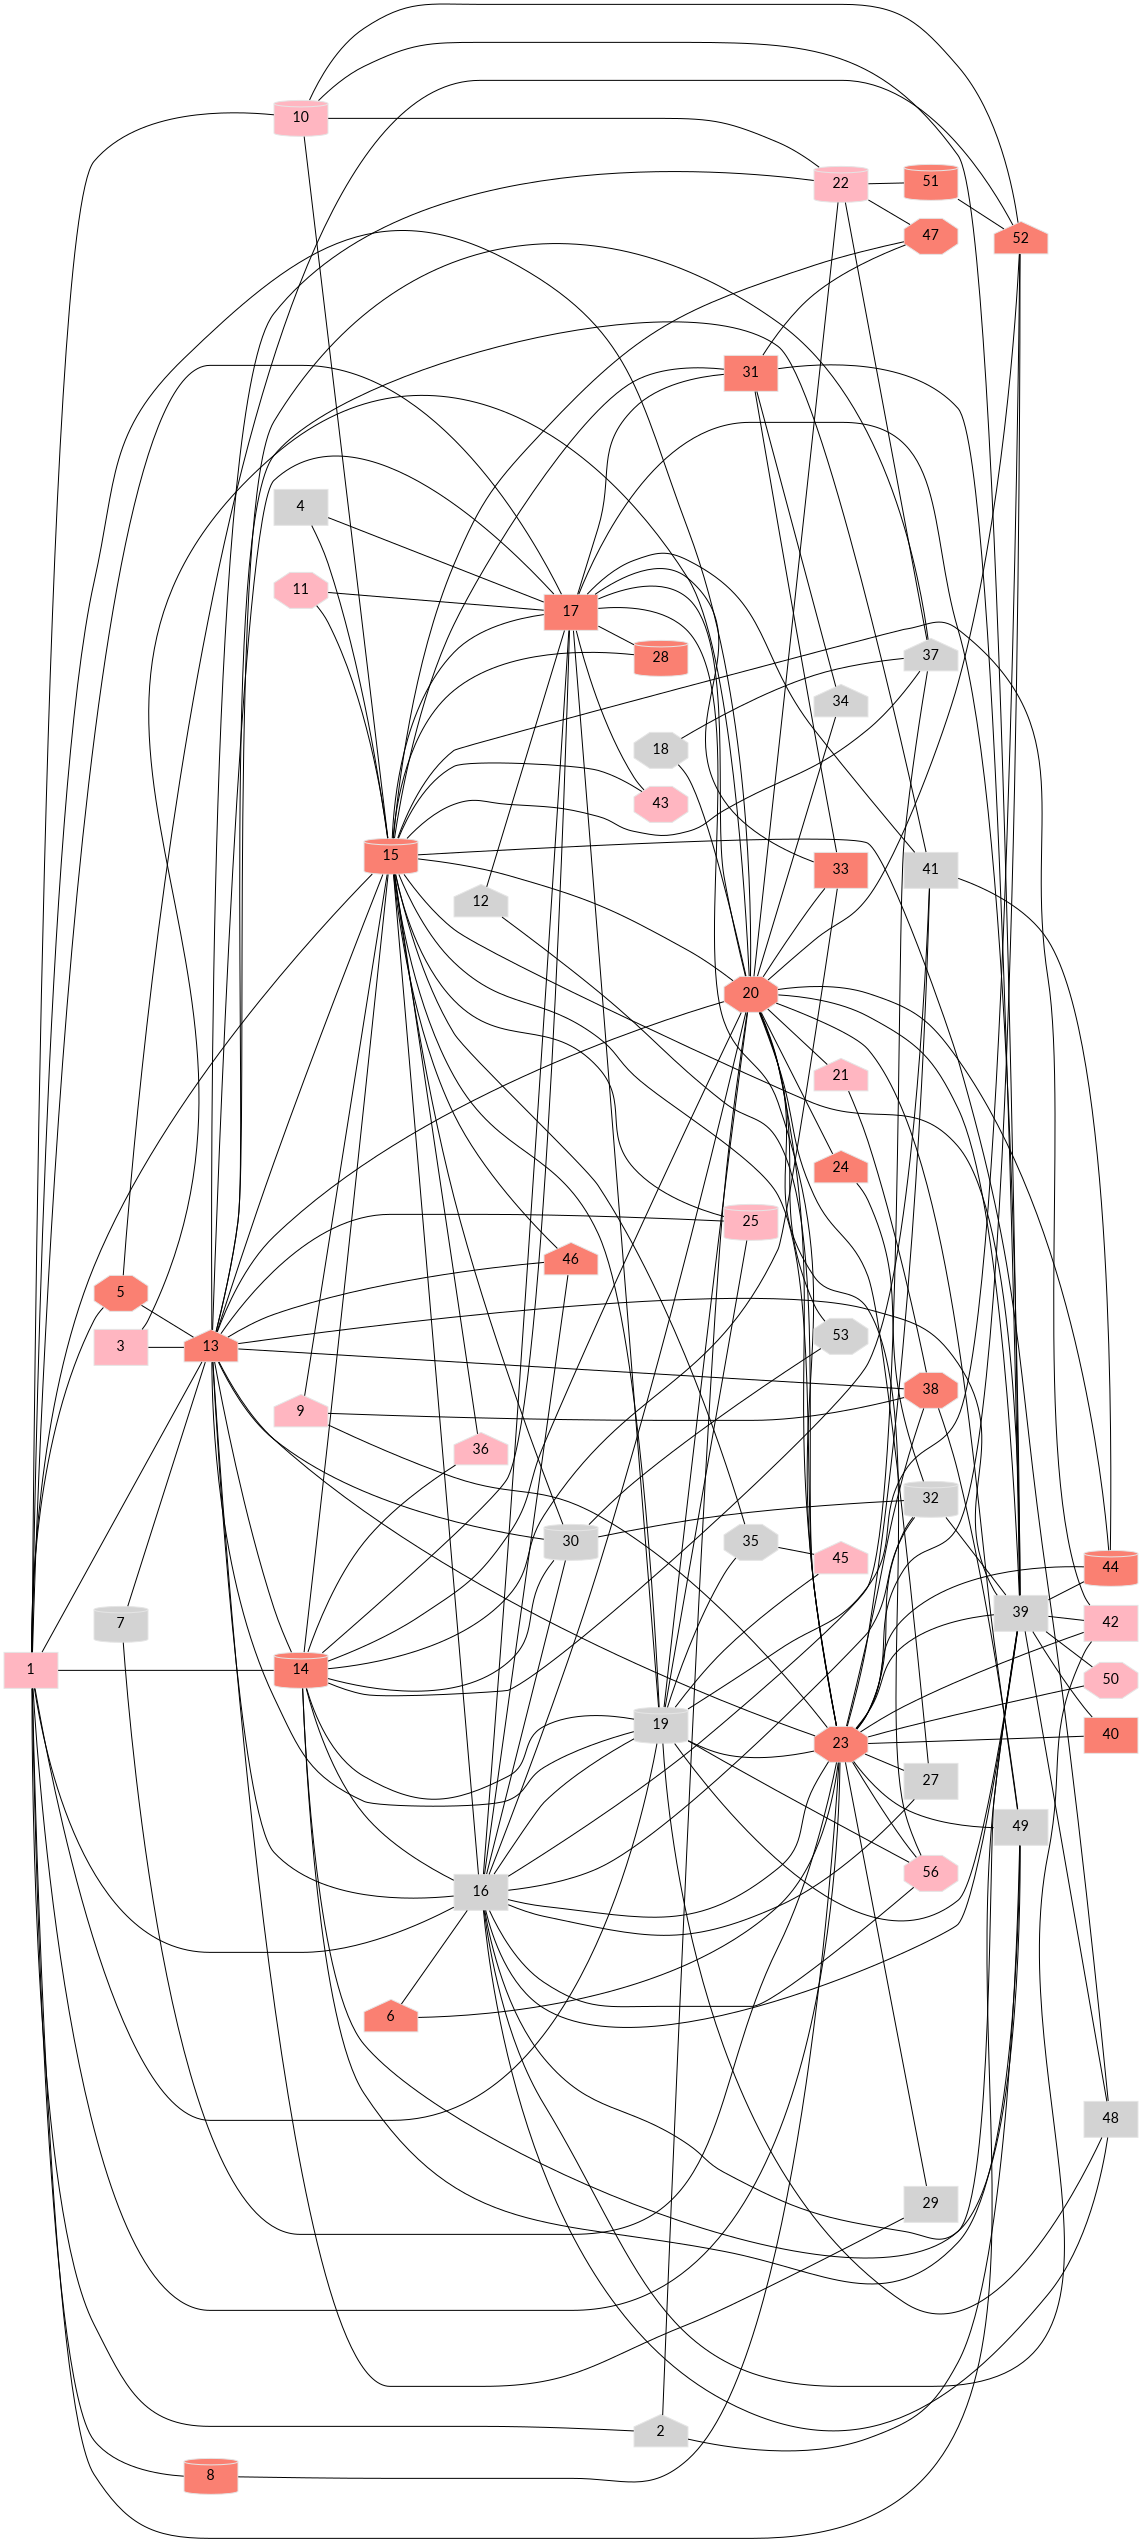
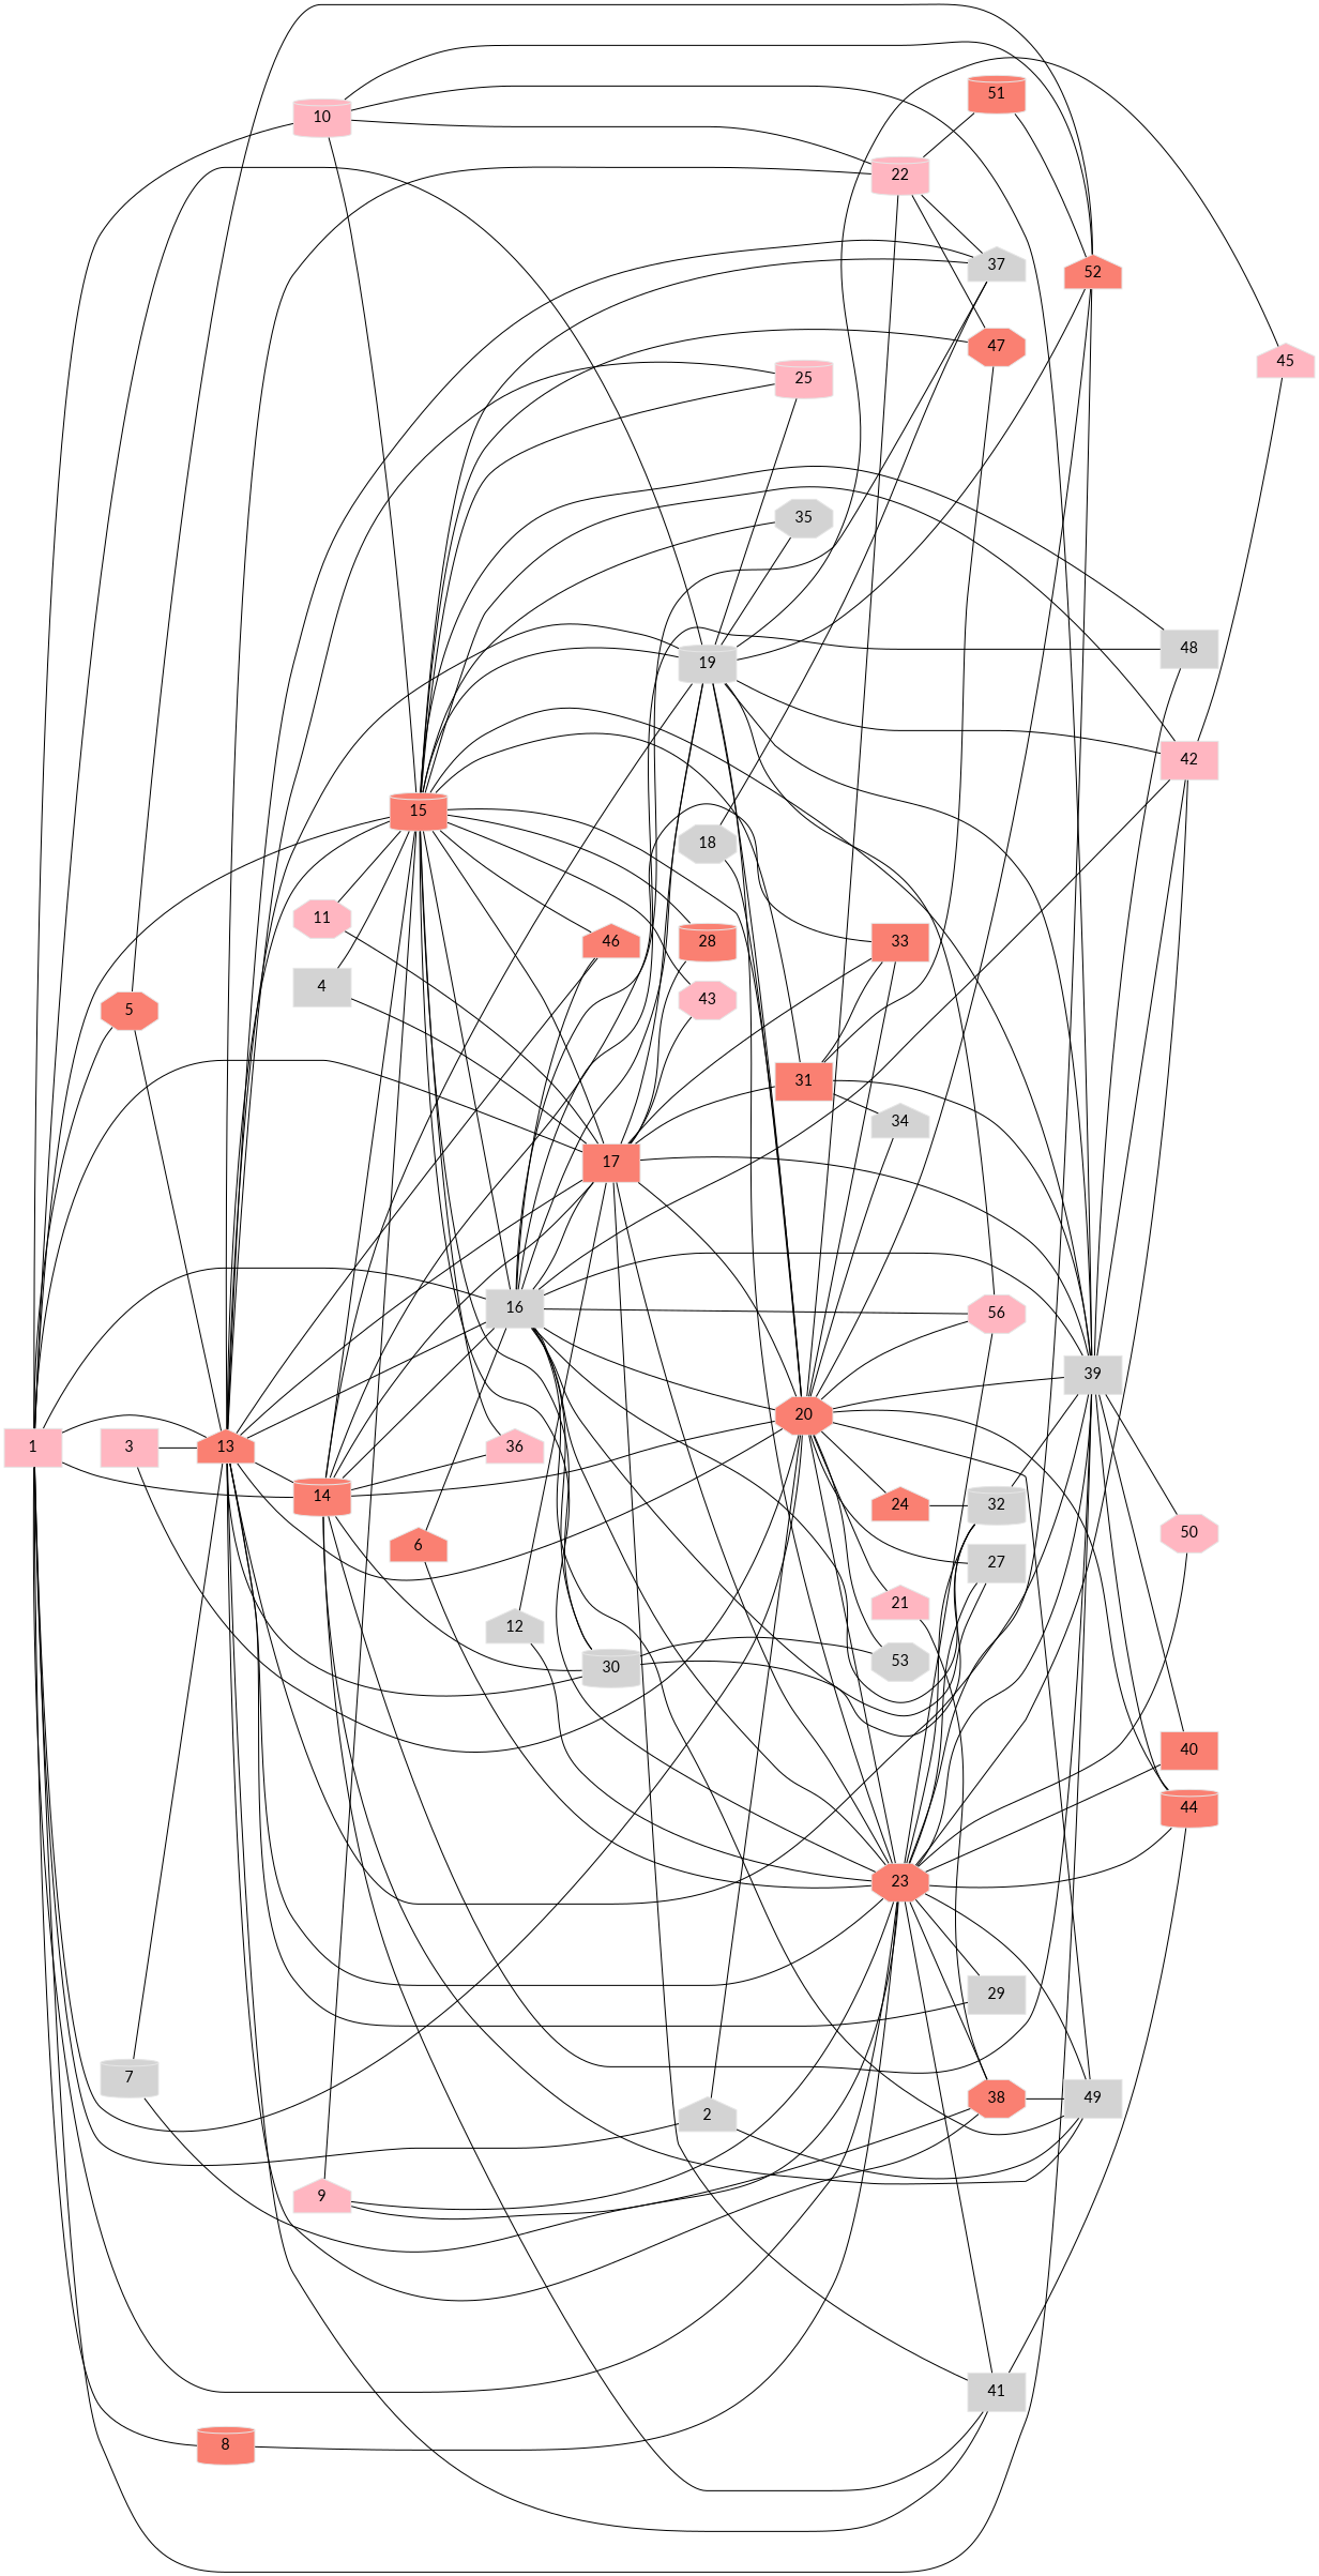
  graph {
    fontname=Lato
    rankdir=LR
    node [color=gray90 fillcolor=salmon fontname=Lato shape=box style=filled]
    edge [fontname=Lato weight=1.0]
    1 [fillcolor=lightpink]
    2 [fillcolor=lightgrey shape=house]
    5 [shape=octagon]
    8 [shape=cylinder]
    10 [fillcolor=lightpink shape=cylinder]
    13 [shape=house]
    14 [shape=cylinder]
    15 [shape=cylinder]
    16 [fillcolor=lightgrey]
    17
    19 [fillcolor=lightgrey shape=cylinder]
    20 [shape=octagon]
    23 [shape=octagon]
    39 [fillcolor=lightgrey]
    49 [fillcolor=lightgrey]
    52 [shape=house]
    22 [fillcolor=lightpink shape=cylinder]
    38 [shape=octagon]
    25 [fillcolor=lightpink shape=cylinder]
    29 [fillcolor=lightgrey]
    30 [fillcolor=lightgrey shape=cylinder]
    37 [fillcolor=lightgrey shape=house]
    41 [fillcolor=lightgrey]
    46 [shape=house]
    33
    36 [fillcolor=lightpink shape=house]
    28 [shape=cylinder]
    31
    35 [fillcolor=lightgrey shape=octagon]
    42 [fillcolor=lightpink]
    43 [fillcolor=lightpink shape=octagon]
    47 [shape=octagon]
    48 [fillcolor=lightgrey]
    n34 [fillcolor=lightpink label=56 shape=octagon]
    27 [fillcolor=lightgrey]
    32 [fillcolor=lightgrey shape=cylinder]
    45 [fillcolor=lightpink shape=house]
    21 [fillcolor=lightpink shape=house]
    24 [shape=house]
    34 [fillcolor=lightgrey shape=house]
    44 [shape=cylinder]
    53 [fillcolor=lightgrey shape=octagon]
    40
    50 [fillcolor=lightpink shape=octagon]
    3 [fillcolor=lightpink]
    4 [fillcolor=lightgrey]
    6 [shape=house]
    7 [fillcolor=lightgrey shape=cylinder]
    9 [fillcolor=lightpink shape=house]
    51 [shape=cylinder]
    11 [fillcolor=lightpink shape=octagon]
    12 [fillcolor=lightgrey shape=house]
    18 [fillcolor=lightgrey shape=octagon]
    1 -- 2
    1 -- 5
    1 -- 8
    1 -- 10
    1 -- 13
    1 -- 14 [weight=2.0]
    1 -- 15
    1 -- 16
    1 -- 17
    1 -- 19
    1 -- 20
    1 -- 23
    1 -- 39
    2 -- 20
    2 -- 49
    5 -- 13
    5 -- 52
    8 -- 23
    10 -- 15
    10 -- 39
    10 -- 52
    10 -- 22
    13 -- 14
    13 -- 15
    13 -- 16
    13 -- 17
    13 -- 19
    13 -- 20
    13 -- 23
    13 -- 39
    13 -- 22
    13 -- 38 [weight=2.0]
    13 -- 25
    13 -- 29
    13 -- 30
    13 -- 37
    13 -- 41
    13 -- 46
    14 -- 15
    14 -- 16
    14 -- 17
    14 -- 19
    14 -- 20 [weight=3.0]
    14 -- 39
    14 -- 49
    14 -- 30
    14 -- 41
    14 -- 33
    14 -- 36
    15 -- 16
    15 -- 17 [weight=2.0]
    15 -- 19
    15 -- 20
    15 -- 23
    15 -- 39 [weight=2.0]
    15 -- 25
    15 -- 30
    15 -- 37
    15 -- 46 [weight=2.0]
    15 -- 36
    15 -- 28
    15 -- 31
    15 -- 35
    15 -- 42
    15 -- 43
    15 -- 47 [weight=2.0]
    15 -- 48
    16 -- 17 [weight=2.0]
    16 -- 19 [weight=2.0]
    16 -- 20
    16 -- 23
    16 -- 39
    16 -- 49
    16 -- 30
    16 -- 37
    16 -- 46
    16 -- 42
    16 -- 48
    16 -- n34
    16 -- 27
    16 -- 32
    17 -- 19
    17 -- 20
    17 -- 23 [weight=2.0]
    17 -- 39
    17 -- 41
    17 -- 33
    17 -- 28
    17 -- 31
    17 -- 43
    19 -- 20
    19 -- 23
    19 -- 39
    19 -- 52
    19 -- 25
    19 -- 35
-   19 -- 48
+   19 -- 42
    19 -- n34
    19 -- 45
    20 -- 23
    20 -- 39 [weight=2.0]
    20 -- 49 [weight=2.0]
    20 -- 52
    20 -- 22
    20 -- 33
    20 -- n34
    20 -- 27
    20 -- 21
    20 -- 24
    20 -- 34
    20 -- 44
    20 -- 53
    23 -- 39
    23 -- 49
    23 -- 52
    23 -- 38
    23 -- 29
    23 -- 41
    23 -- 42
    23 -- n34
    23 -- 27
    23 -- 32
    23 -- 44
    23 -- 40 [weight=2.0]
    23 -- 50
    39 -- 42
    39 -- 48
    39 -- 44 [weight=3.0]
    39 -- 40
    39 -- 50
    22 -- 37
    22 -- 47
    22 -- 51
    38 -- 49
    30 -- 32
    30 -- 53
    41 -- 44
    31 -- 39
    31 -- 33
    31 -- 47
    31 -- 34
-   35 -- 45
+   42 -- 45
    32 -- 39
    21 -- 38
    24 -- 32
    3 -- 13
    3 -- 20
    4 -- 15
    4 -- 17
    6 -- 16
    6 -- 23
    7 -- 13
    7 -- 23 [weight=2.0]
    9 -- 15
    9 -- 23
    9 -- 38
    51 -- 52
    11 -- 15
    11 -- 17
    12 -- 17
    12 -- 23
    18 -- 20
    18 -- 37
  }
